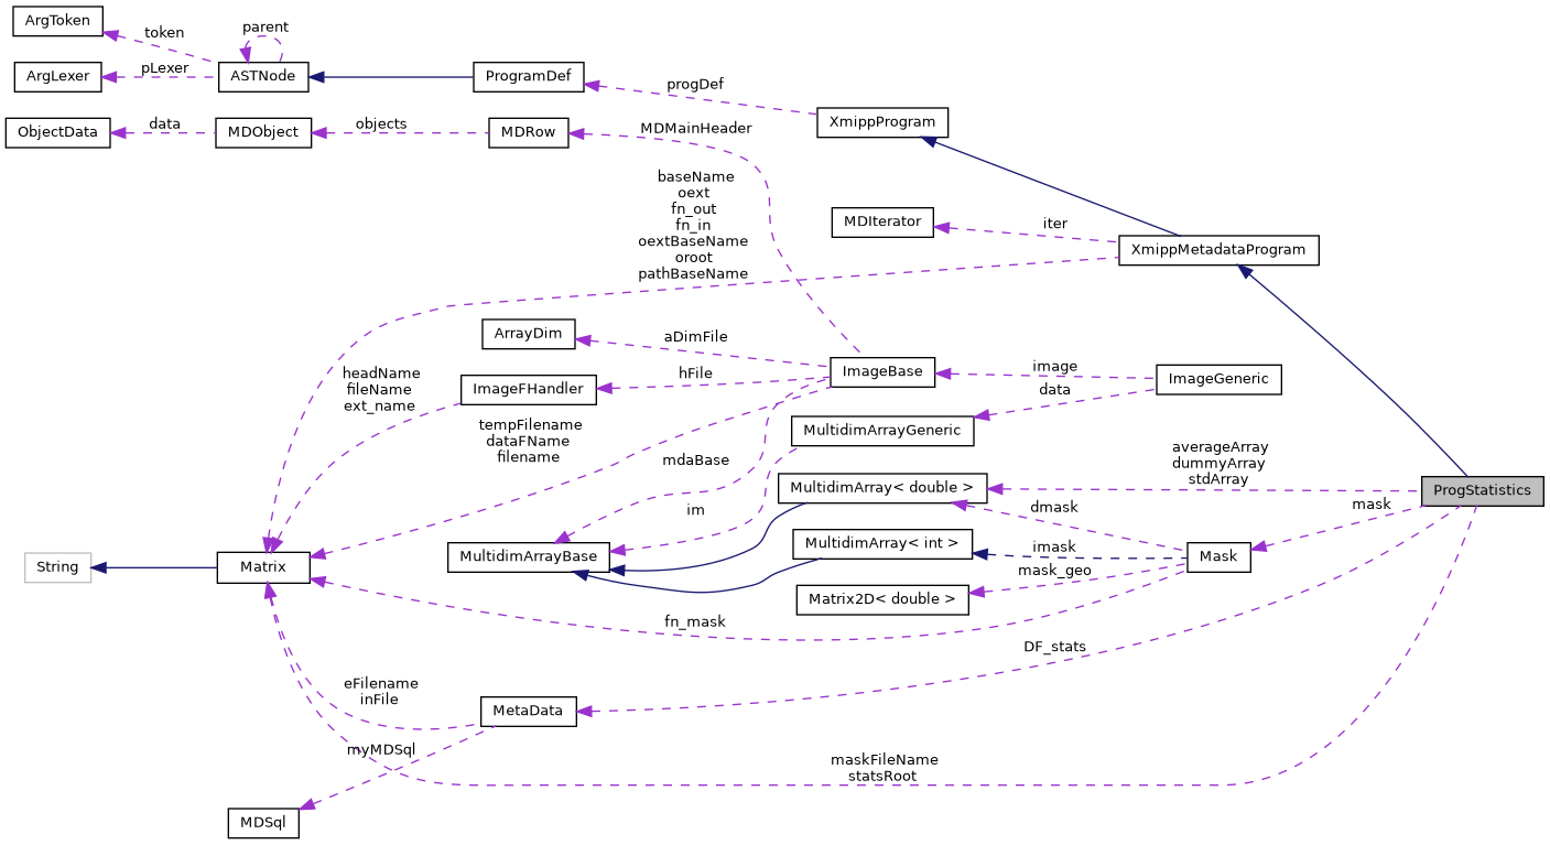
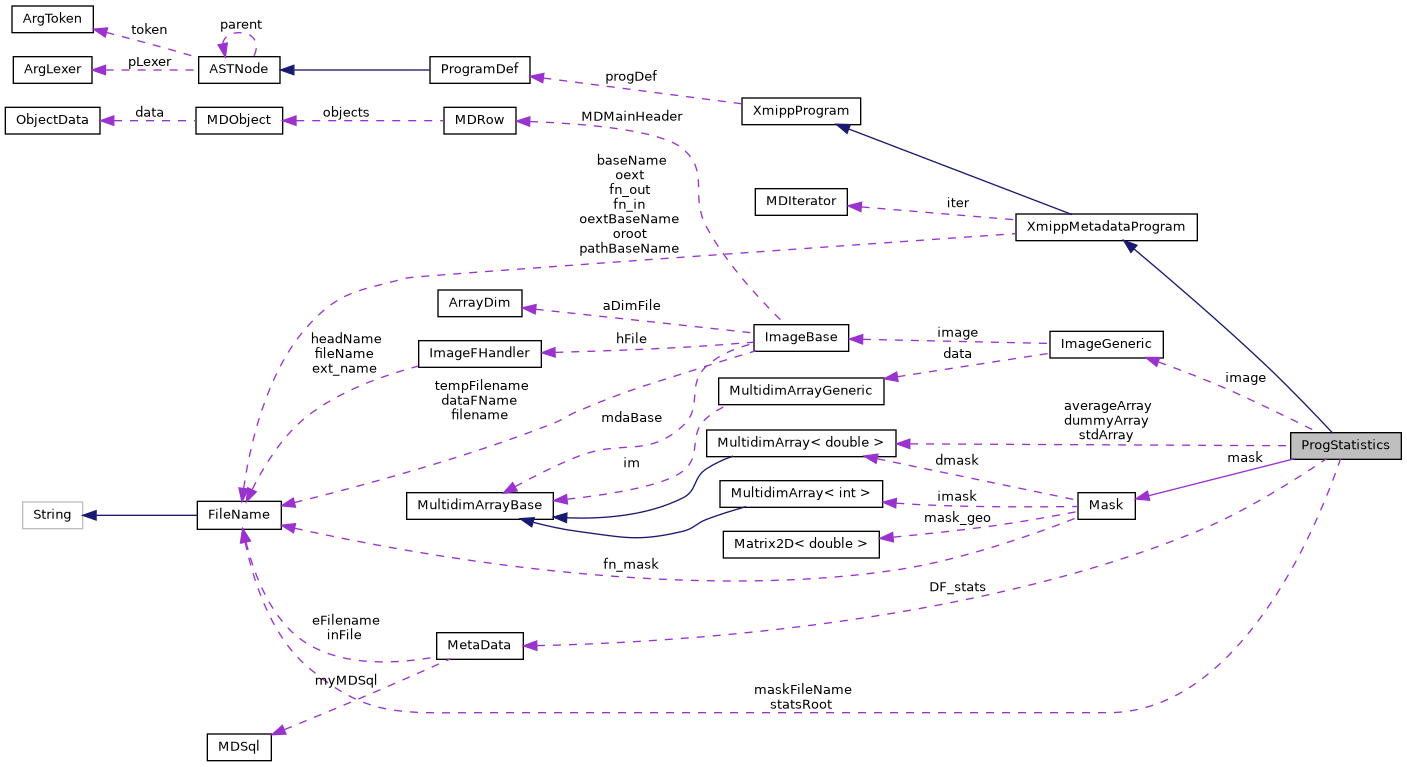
  digraph {
    rankdir=LR
    node [color=black fillcolor=white fontname=Helvetica fontsize=10 shape=record style=filled]
    edge [color=darkorchid3 dir=back fontname=Helvetica fontsize=10 labelfontname=Helvetica labelfontsize=10 style=dashed]
    n1 [fillcolor=grey75 fontcolor=black height=0.2 label=ProgStatistics width=0.4]
    n2 [height=0.2 label=XmippMetadataProgram width=0.4]
    n3 [height=0.2 label=XmippProgram width=0.4]
    n4 [height=0.2 label=ProgramDef width=0.4]
    n5 [height=0.2 label=ASTNode width=0.4]
    n6 [height=0.2 label=ArgToken width=0.4]
    n7 [height=0.2 label=ArgLexer width=0.4]
    n8 [height=0.2 label=MDIterator width=0.4]
-   n9 [height=0.2 label=Matrix width=0.4]
+   n9 [height=0.2 label=FileName width=0.4]
    n10 [height=0.2 label=MetaData width=0.4]
    n11 [height=0.2 label=ImageBase width=0.4]
    n12 [height=0.2 label=ImageFHandler width=0.4]
    n13 [height=0.2 label=Mask width=0.4]
    n14 [height=0.2 label=ImageGeneric width=0.4]
    n15 [color=grey75 height=0.2 label=String width=0.4]
    n16 [height=0.2 label=MDSql width=0.4]
    n17 [height=0.2 label=MultidimArrayBase width=0.4]
    n18 [height=0.2 label=MultidimArrayGeneric width=0.4]
    n19 [height=0.2 label="MultidimArray\< double \>" width=0.4]
    n20 [height=0.2 label="MultidimArray\< int \>" width=0.4]
    n21 [height=0.2 label=MDRow width=0.4]
    n22 [height=0.2 label=MDObject width=0.4]
    n23 [height=0.2 label=ObjectData width=0.4]
    n24 [height=0.2 label=ArrayDim width=0.4]
    n25 [height=0.2 label="Matrix2D\< double \>" width=0.4]
    n2 -> n1 [color=midnightblue style=solid]
    n3 -> n2 [color=midnightblue style=solid]
    n4 -> n3 [label=" progDef"]
    n5 -> n4 [color=midnightblue style=solid]
    n5 -> n5 [label=" parent"]
    n6 -> n5 [label=" token"]
    n7 -> n5 [label=" pLexer"]
    n8 -> n2 [label=" iter"]
    n9 -> n1 [label=" maskFileName\nstatsRoot"]
    n9 -> n2 [label=" baseName\noext\nfn_out\nfn_in\noextBaseName\noroot\npathBaseName"]
    n9 -> n10 [label=" eFilename\ninFile"]
    n9 -> n11 [label=" tempFilename\ndataFName\nfilename"]
    n9 -> n12 [label=" headName\nfileName\next_name"]
    n9 -> n13 [label=" fn_mask"]
    n10 -> n1 [label=" DF_stats"]
    n11 -> n14 [label=" image"]
    n12 -> n11 [label=" hFile"]
-   n13 -> n1 [label=" mask"]
+   n13 -> n1 [label=" mask" style=solid]
+   n14 -> n1 [label=" image"]
    n15 -> n9 [color=midnightblue style=solid]
    n16 -> n10 [label=" myMDSql"]
    n17 -> n11 [label=" mdaBase"]
    n17 -> n18 [label=" im"]
    n17 -> n19 [color=midnightblue style=solid]
    n17 -> n20 [color=midnightblue style=solid]
    n18 -> n14 [label=" data"]
    n19 -> n1 [label=" averageArray\ndummyArray\nstdArray"]
    n19 -> n13 [label=" dmask"]
-   n20 -> n13 [color=midnightblue label=" imask"]
+   n20 -> n13 [label=" imask"]
    n21 -> n11 [label=" MDMainHeader"]
    n22 -> n21 [label=" objects"]
    n23 -> n22 [label=" data"]
    n24 -> n11 [label=" aDimFile"]
    n25 -> n13 [label=" mask_geo"]
  }
